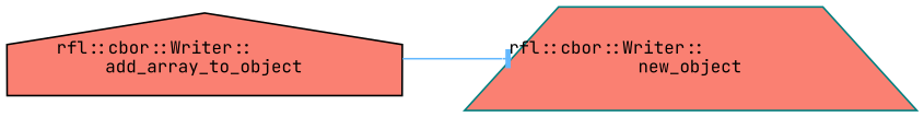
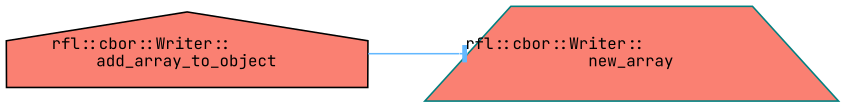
  digraph {
    rankdir=LR
    fontname="JetBrains Mono"
    node [fillcolor=salmon fontname="JetBrains Mono" fontsize=10 style=filled]
    n1 [color=black fontcolor=black height=0.2 label="rfl::cbor::Writer::\ladd_array_to_object" shape=house width=0.4]
-   n2 [color=teal height=0.2 label="rfl::cbor::Writer::\lnew_object" shape=trapezium width=0.4]
+   n2 [color=teal height=0.2 label="rfl::cbor::Writer::\lnew_array" shape=trapezium width=0.4]
    n1 -> n2 [color=steelblue1 fontname="JetBrains Mono" fontsize=10 labelfontname=Helvetica labelfontsize=10 style=solid arrowhead=tee]
  }
